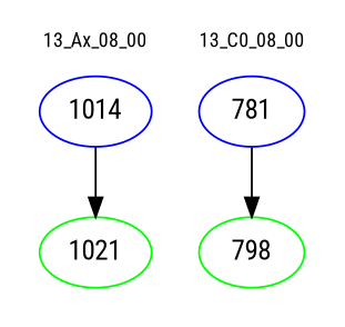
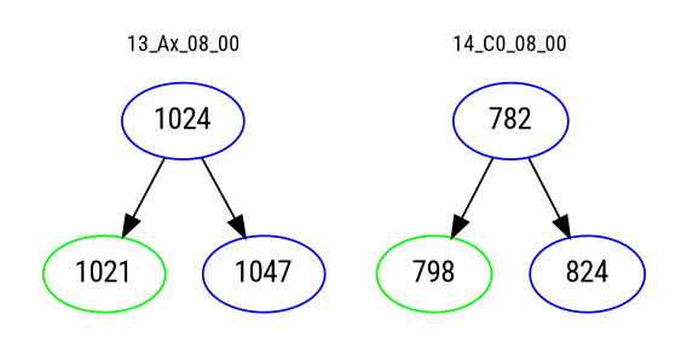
  digraph {
    fontname="Roboto Condensed"
    node [color=blue fontname="Roboto Condensed"]
    edge [color=black fontname="Roboto Condensed"]
    n1 [color=green label=1021]
-   n2 [label=1014]
+   n2 [label=1024]
+   n3 [label=1047]
    n4 [color=green label=798]
-   n5 [label=781]
+   n5 [label=782]
+   n6 [label=824]
    subgraph cluster_1 {
      color=white
      fontsize=10
      label="13_Ax_08_00"
      n1
      n2
+     n3
    }
    subgraph cluster_2 {
      color=white
      fontsize=10
-     label="13_C0_08_00"
+     label="14_C0_08_00"
      n4
      n5
+     n6
    }
    n2 -> n1
+   n2 -> n3
    n5 -> n4
+   n5 -> n6
  }
